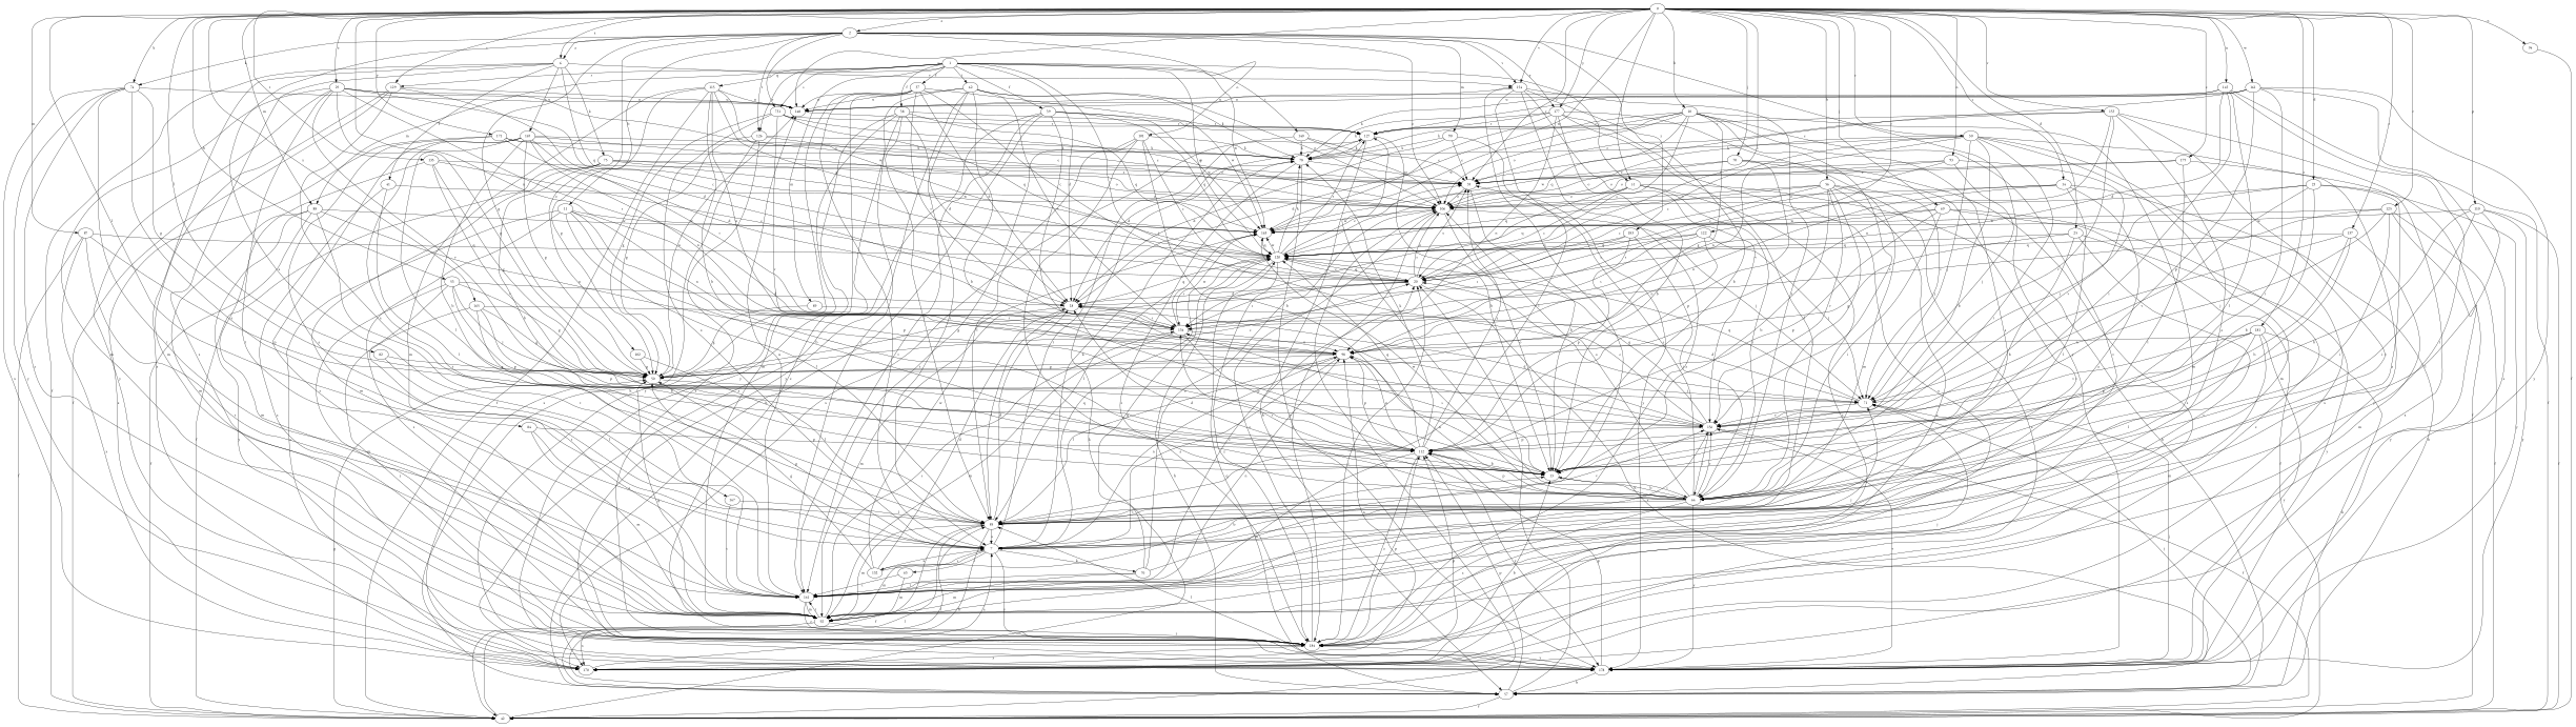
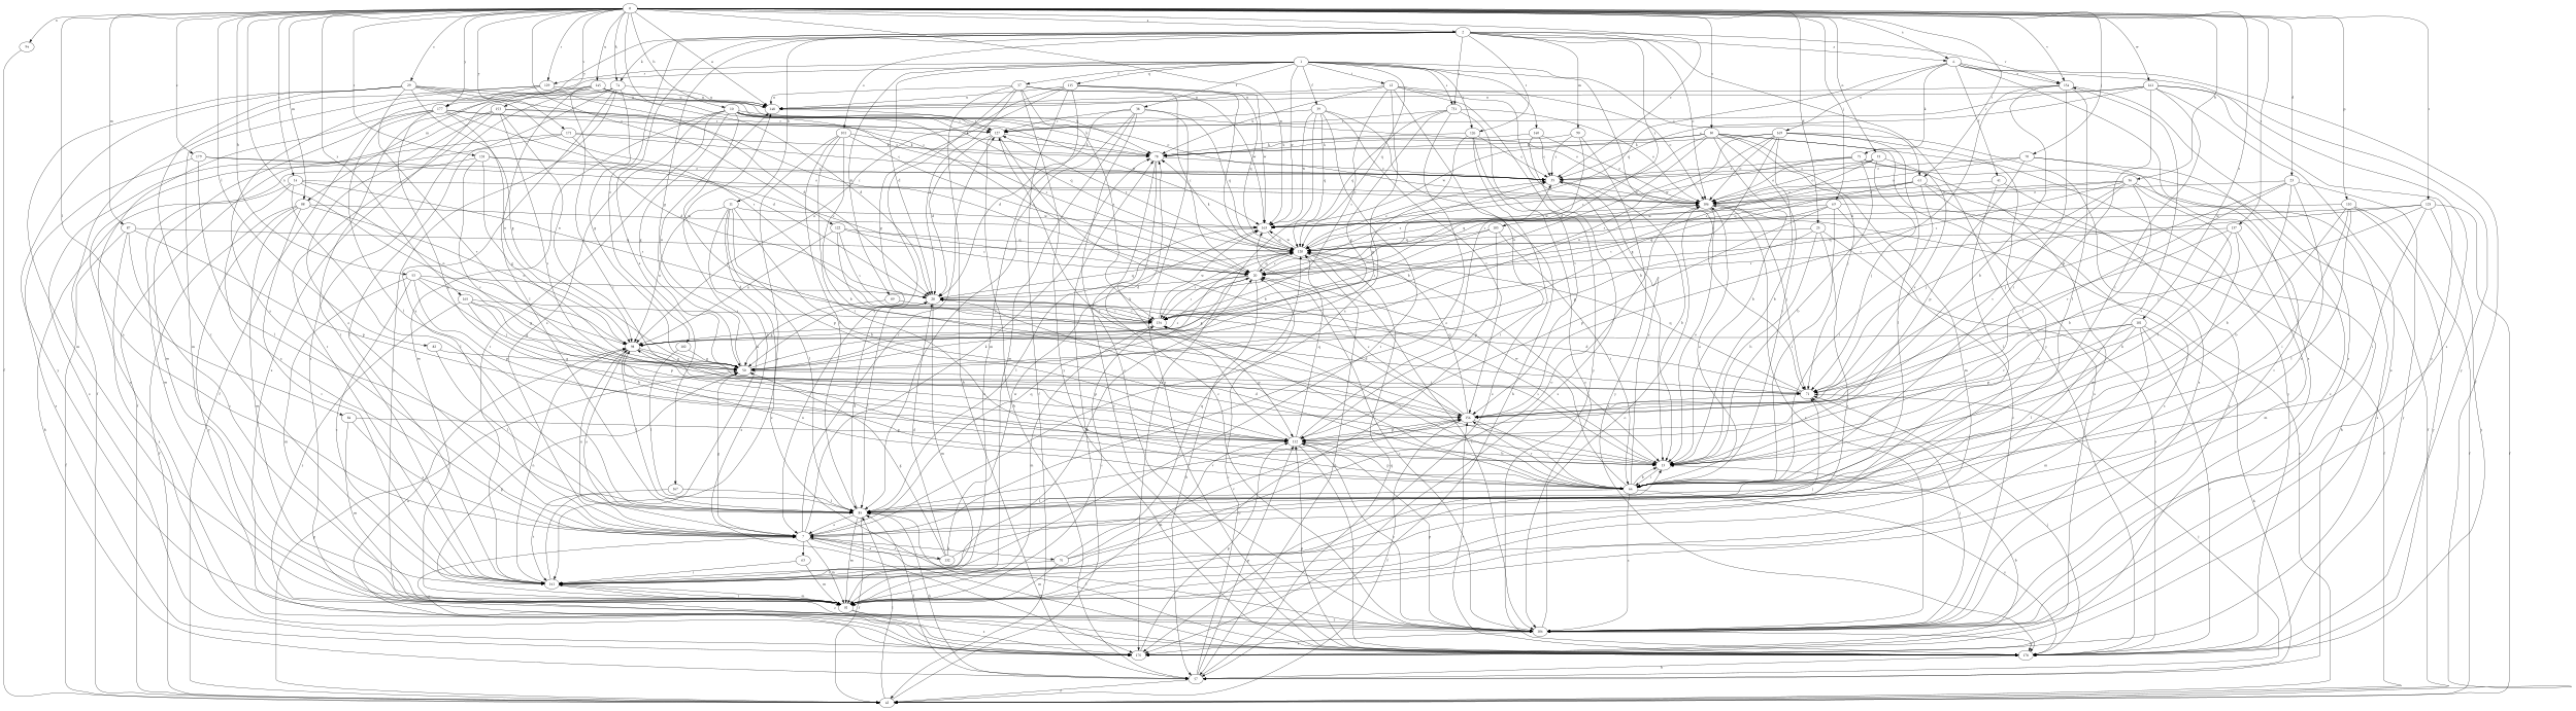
  strict digraph {
    fontname="EB Garamond"
    node [fontname="EB Garamond"]
    edge [fontname="EB Garamond"]
    0
    2
    6
    10
    14
    20
    23
    25
    29
    30
    35
    53
    56
    61
    69
    70
    74
    82
    84
    87
    88
    93
    94
    98
    110
    122
    125
    129
    135
    137
    145
    148
    153
    154
    161
    163
    165
    171
    177
    179
    181
    126
    n43 [label=731]
    11
    50
    90
    101
    102
    106
    167
    178
    183
    120
    41
    42
    75
    169
    170
    184
    7
    78
    92
    127
    141
    156
    85
    134
    57
    28
    71
    13
    64
    112
    1
    37
    38
    39
    62
    89
    115
    140
    63
    76
    132
    0 -> 2 [label=a]
    0 -> 6 [label=a]
    0 -> 10 [label=b]
    0 -> 14 [label=c]
    0 -> 20 [label=c]
    0 -> 23 [label=d]
    0 -> 25 [label=d]
    0 -> 29 [label=e]
    0 -> 30 [label=e]
    0 -> 35 [label=e]
    0 -> 53 [label=h]
    0 -> 56 [label=h]
    0 -> 61 [label=i]
    0 -> 69 [label=j]
    0 -> 70 [label=j]
    0 -> 74 [label=k]
    0 -> 82 [label=l]
    0 -> 84 [label=l]
    0 -> 87 [label=m]
    0 -> 88 [label=m]
    0 -> 93 [label=n]
    0 -> 94 [label=n]
    0 -> 98 [label=n]
    0 -> 110 [label=p]
    0 -> 122 [label=r]
    0 -> 125 [label=r]
    0 -> 129 [label=s]
    0 -> 135 [label=t]
    0 -> 137 [label=t]
    0 -> 145 [label=u]
    0 -> 148 [label=u]
    0 -> 153 [label=v]
    0 -> 154 [label=v]
    0 -> 161 [label=w]
    0 -> 163 [label=w]
    0 -> 165 [label=x]
    0 -> 171 [label=y]
    0 -> 177 [label=y]
    0 -> 179 [label=z]
    0 -> 181 [label=z]
    2 -> 6 [label=a]
    2 -> 74 [label=k]
    2 -> 154 [label=v]
    2 -> 177 [label=y]
    2 -> 126 [label=r]
    2 -> n43 [label=s]
    2 -> 11 [label=b]
    2 -> 50 [label=g]
    2 -> 90 [label=m]
    2 -> 101 [label=o]
    2 -> 102 [label=o]
    2 -> 106 [label=o]
    2 -> 167 [label=x]
    2 -> 178 [label=y]
    2 -> 183 [label=z]
    6 -> 154 [label=v]
    6 -> 120 [label=q]
    6 -> 41 [label=f]
    6 -> 42 [label=f]
    6 -> 75 [label=k]
    6 -> 169 [label=x]
    6 -> 170 [label=x]
    6 -> 184 [label=z]
    10 -> 20 [label=c]
    10 -> 163 [label=w]
    10 -> 50 [label=g]
    10 -> 106 [label=o]
    10 -> 120 [label=q]
    10 -> 7 [label=a]
    10 -> 78 [label=k]
    10 -> 92 [label=m]
    10 -> 127 [label=r]
    10 -> 141 [label=t]
    10 -> 156 [label=v]
    14 -> 98 [label=n]
    14 -> 106 [label=o]
    14 -> 7 [label=a]
    14 -> 85 [label=l]
    14 -> 134 [label=s]
    14 -> 57 [label=h]
    20 -> 35 [label=e]
    20 -> 50 [label=g]
    20 -> 106 [label=o]
    20 -> 120 [label=q]
    20 -> 134 [label=s]
    20 -> 57 [label=h]
    20 -> 28 [label=d]
    23 -> 106 [label=o]
    23 -> 178 [label=y]
    23 -> 7 [label=a]
    23 -> 156 [label=v]
    23 -> 71 [label=j]
    23 -> 13 [label=b]
    25 -> 50 [label=g]
    25 -> 178 [label=y]
    25 -> 120 [label=q]
    25 -> 141 [label=t]
    25 -> 13 [label=b]
    29 -> 20 [label=c]
    29 -> 148 [label=u]
    29 -> 50 [label=g]
    29 -> 106 [label=o]
    29 -> 178 [label=y]
    29 -> 92 [label=m]
    29 -> 141 [label=t]
    29 -> 156 [label=v]
    29 -> 134 [label=s]
    30 -> 20 [label=c]
    30 -> 98 [label=n]
    30 -> 163 [label=w]
    30 -> 178 [label=y]
    30 -> 170 [label=x]
    30 -> 78 [label=k]
    30 -> 92 [label=m]
    30 -> 71 [label=j]
    30 -> 13 [label=b]
    30 -> 64 [label=i]
    35 -> 106 [label=o]
    35 -> 13 [label=b]
    53 -> 50 [label=g]
    53 -> 92 [label=m]
    53 -> 141 [label=t]
    53 -> 28 [label=d]
    53 -> 71 [label=j]
    53 -> 112 [label=p]
    56 -> 20 [label=c]
    56 -> 106 [label=o]
    56 -> 120 [label=q]
    56 -> 170 [label=x]
    56 -> 156 [label=v]
    56 -> 71 [label=j]
    56 -> 13 [label=b]
    56 -> 64 [label=i]
    61 -> 20 [label=c]
    61 -> 106 [label=o]
    61 -> 184 [label=z]
    61 -> 134 [label=s]
    61 -> 57 [label=h]
    61 -> 64 [label=i]
    69 -> 163 [label=w]
    69 -> 120 [label=q]
    69 -> 42 [label=f]
    69 -> 184 [label=z]
    69 -> 64 [label=i]
    69 -> 112 [label=p]
    70 -> 35 [label=e]
    70 -> 106 [label=o]
    70 -> 184 [label=z]
    70 -> 141 [label=t]
    70 -> 112 [label=p]
    74 -> 148 [label=u]
    74 -> 50 [label=g]
    74 -> 178 [label=y]
    74 -> 170 [label=x]
    74 -> 184 [label=z]
    74 -> 7 [label=a]
    74 -> 141 [label=t]
    82 -> 50 [label=g]
    82 -> 85 [label=l]
    84 -> 7 [label=a]
    84 -> 92 [label=m]
    84 -> 112 [label=p]
    87 -> 120 [label=q]
    87 -> 42 [label=f]
    87 -> 170 [label=x]
    87 -> 141 [label=t]
    87 -> 112 [label=p]
    88 -> 98 [label=n]
    88 -> 163 [label=w]
    88 -> 178 [label=y]
    88 -> 42 [label=f]
    88 -> 92 [label=m]
    88 -> 141 [label=t]
    93 -> 20 [label=c]
    93 -> 35 [label=e]
    93 -> 106 [label=o]
    93 -> 156 [label=v]
    93 -> 71 [label=j]
    94 -> 42 [label=f]
    98 -> 50 [label=g]
    98 -> 7 [label=a]
    98 -> 85 [label=l]
    98 -> 112 [label=p]
    110 -> 163 [label=w]
    110 -> 178 [label=y]
    110 -> 42 [label=f]
    110 -> 85 [label=l]
    110 -> 13 [label=b]
    110 -> 64 [label=i]
    122 -> 20 [label=c]
    122 -> 98 [label=n]
    122 -> 120 [label=q]
    122 -> 134 [label=s]
    122 -> 71 [label=j]
    125 -> 163 [label=w]
    125 -> 178 [label=y]
    125 -> 42 [label=f]
    125 -> 134 [label=s]
    125 -> 71 [label=j]
    125 -> 64 [label=i]
    129 -> 148 [label=u]
    129 -> 42 [label=f]
    129 -> 7 [label=a]
    129 -> 92 [label=m]
    129 -> 28 [label=d]
    135 -> 20 [label=c]
    135 -> 35 [label=e]
    135 -> 50 [label=g]
    135 -> 92 [label=m]
    135 -> 156 [label=v]
    137 -> 120 [label=q]
    137 -> 92 [label=m]
    137 -> 71 [label=j]
    137 -> 13 [label=b]
    137 -> 64 [label=i]
    145 -> 148 [label=u]
    145 -> 42 [label=f]
    145 -> 78 [label=k]
    145 -> 141 [label=t]
    145 -> 85 [label=l]
    145 -> 28 [label=d]
    145 -> 64 [label=i]
    148 -> 127 [label=r]
    153 -> 35 [label=e]
    153 -> 98 [label=n]
    153 -> 42 [label=f]
    153 -> 7 [label=a]
    153 -> 127 [label=r]
    153 -> 141 [label=t]
    153 -> 156 [label=v]
    154 -> 148 [label=u]
    154 -> 184 [label=z]
    154 -> 156 [label=v]
    154 -> 85 [label=l]
    154 -> 13 [label=b]
    154 -> 64 [label=i]
    161 -> 35 [label=e]
    161 -> 148 [label=u]
    161 -> 178 [label=y]
    161 -> 170 [label=x]
-   56 -> 184 [label=z]
+   161 -> 184 [label=z]
    161 -> 127 [label=r]
    161 -> 64 [label=i]
    161 -> 112 [label=p]
    163 -> 120 [label=q]
    163 -> 85 [label=l]
    165 -> 50 [label=g]
    165 -> 184 [label=z]
    165 -> 134 [label=s]
    165 -> 13 [label=b]
    165 -> 112 [label=p]
    171 -> 35 [label=e]
    171 -> 170 [label=x]
    171 -> 7 [label=a]
    171 -> 78 [label=k]
    171 -> 28 [label=d]
    177 -> 98 [label=n]
    177 -> 170 [label=x]
    177 -> 78 [label=k]
    177 -> 92 [label=m]
    177 -> 127 [label=r]
    177 -> 85 [label=l]
    177 -> 28 [label=d]
    177 -> 13 [label=b]
    179 -> 35 [label=e]
    179 -> 106 [label=o]
    179 -> 170 [label=x]
    179 -> 85 [label=l]
    181 -> 98 [label=n]
    181 -> 178 [label=y]
    181 -> 92 [label=m]
    181 -> 156 [label=v]
    181 -> 85 [label=l]
    181 -> 57 [label=h]
    181 -> 112 [label=p]
    126 -> 35 [label=e]
    126 -> 50 [label=g]
    126 -> 170 [label=x]
    126 -> 184 [label=z]
    126 -> 78 [label=k]
    n43 -> 50 [label=g]
    n43 -> 106 [label=o]
    n43 -> 120 [label=q]
    n43 -> 7 [label=a]
    n43 -> 127 [label=r]
    n43 -> 156 [label=v]
    11 -> 98 [label=n]
    11 -> 163 [label=w]
    11 -> 170 [label=x]
    11 -> 184 [label=z]
    11 -> 85 [label=l]
    11 -> 13 [label=b]
    11 -> 112 [label=p]
    50 -> 20 [label=c]
    50 -> 148 [label=u]
    50 -> 71 [label=j]
    90 -> 35 [label=e]
    90 -> 178 [label=y]
    90 -> 78 [label=k]
    90 -> 28 [label=d]
    101 -> 20 [label=c]
    101 -> 78 [label=k]
    101 -> 141 [label=t]
    101 -> 85 [label=l]
    101 -> 13 [label=b]
    101 -> 64 [label=i]
    102 -> 50 [label=g]
    102 -> 85 [label=l]
    106 -> 163 [label=w]
    106 -> 184 [label=z]
    106 -> 71 [label=j]
    106 -> 13 [label=o]
    167 -> 141 [label=t]
    167 -> 85 [label=l]
    178 -> 156 [label=v]
    178 -> 85 [label=l]
    178 -> 57 [label=h]
    178 -> 71 [label=j]
    178 -> 112 [label=p]
    183 -> 120 [label=q]
    183 -> 134 [label=s]
    183 -> 64 [label=i]
    183 -> 112 [label=p]
    120 -> 20 [label=c]
    120 -> 35 [label=e]
    120 -> 163 [label=w]
    120 -> 184 [label=z]
    120 -> 78 [label=k]
    120 -> 127 [label=r]
    120 -> 134 [label=s]
    120 -> 57 [label=h]
    41 -> 106 [label=o]
    41 -> 184 [label=z]
    41 -> 85 [label=l]
    42 -> 50 [label=g]
    42 -> 106 [label=o]
    42 -> 78 [label=k]
    42 -> 85 [label=l]
    75 -> 35 [label=e]
    75 -> 163 [label=w]
    75 -> 106 [label=o]
    75 -> 42 [label=f]
    75 -> 92 [label=m]
    75 -> 13 [label=b]
    169 -> 98 [label=n]
    169 -> 50 [label=g]
    169 -> 106 [label=o]
    169 -> 184 [label=z]
    169 -> 78 [label=k]
    169 -> 141 [label=t]
    169 -> 85 [label=l]
    169 -> 134 [label=s]
    169 -> 13 [label=b]
    170 -> 98 [label=n]
    170 -> 7 [label=a]
    170 -> 13 [label=b]
    170 -> 112 [label=p]
    184 -> 20 [label=c]
    184 -> 106 [label=o]
    184 -> 178 [label=y]
    184 -> 170 [label=x]
    184 -> 71 [label=j]
    184 -> 112 [label=p]
    7 -> 98 [label=n]
    7 -> 154 [label=v]
    7 -> 50 [label=g]
    7 -> 178 [label=y]
    7 -> 120 [label=q]
    7 -> 78 [label=k]
    7 -> 92 [label=m]
    7 -> 127 [label=r]
    7 -> 63 [label=i]
    7 -> 76 [label=k]
    7 -> 132 [label=s]
    78 -> 35 [label=e]
    78 -> 178 [label=y]
    78 -> 184 [label=z]
    92 -> 50 [label=g]
    92 -> 170 [label=x]
    92 -> 184 [label=z]
    92 -> 141 [label=t]
    92 -> 134 [label=s]
    127 -> 78 [label=k]
    127 -> 57 [label=h]
    127 -> 28 [label=d]
    127 -> 13 [label=b]
    141 -> 20 [label=c]
    141 -> 98 [label=n]
    141 -> 148 [label=u]
    141 -> 184 [label=z]
    141 -> 92 [label=m]
    141 -> 71 [label=j]
    156 -> 20 [label=c]
    156 -> 120 [label=q]
    156 -> 42 [label=f]
    156 -> 28 [label=d]
    156 -> 64 [label=i]
    156 -> 112 [label=p]
    85 -> 42 [label=f]
    85 -> 7 [label=a]
    85 -> 92 [label=m]
    85 -> 156 [label=v]
    85 -> 57 [label=h]
    85 -> 28 [label=d]
    134 -> 98 [label=n]
    134 -> 163 [label=w]
    134 -> 92 [label=m]
    134 -> 112 [label=p]
    57 -> 20 [label=c]
    57 -> 120 [label=q]
    57 -> 42 [label=f]
    57 -> 85 [label=l]
    57 -> 71 [label=j]
    57 -> 112 [label=p]
    28 -> 120 [label=q]
    28 -> 92 [label=m]
    28 -> 85 [label=l]
    28 -> 134 [label=s]
    71 -> 120 [label=q]
    71 -> 156 [label=v]
    71 -> 28 [label=d]
    13 -> 134 [label=s]
    13 -> 64 [label=i]
    64 -> 35 [label=e]
    64 -> 98 [label=n]
    64 -> 163 [label=w]
    64 -> 106 [label=o]
    64 -> 178 [label=y]
    64 -> 184 [label=z]
    64 -> 127 [label=r]
    64 -> 156 [label=v]
    64 -> 85 [label=l]
    64 -> 134 [label=s]
    64 -> 28 [label=d]
    64 -> 13 [label=b]
    64 -> 112 [label=p]
    112 -> 35 [label=e]
    112 -> 98 [label=n]
    112 -> 178 [label=y]
    112 -> 120 [label=q]
    112 -> 184 [label=z]
    112 -> 78 [label=k]
    112 -> 92 [label=m]
    112 -> 13 [label=b]
    1 -> 61 [label=i]
    1 -> 88 [label=m]
    1 -> 129 [label=s]
    1 -> 163 [label=w]
    1 -> 126 [label=r]
    1 -> n43 [label=s]
    1 -> 120 [label=q]
    1 -> 28 [label=d]
    1 -> 71 [label=j]
    1 -> 37 [label=f]
    1 -> 38 [label=f]
    1 -> 39 [label=f]
    1 -> 62 [label=i]
    1 -> 89 [label=m]
    1 -> 115 [label=q]
    1 -> 140 [label=t]
    37 -> 20 [label=c]
    37 -> 148 [label=u]
    37 -> 163 [label=w]
    37 -> 178 [label=y]
    37 -> 7 [label=a]
    37 -> 134 [label=s]
    37 -> 57 [label=h]
    37 -> 28 [label=d]
    38 -> 178 [label=y]
    38 -> 120 [label=q]
    38 -> 184 [label=z]
    38 -> 92 [label=m]
    38 -> 127 [label=r]
    38 -> 85 [label=l]
    38 -> 28 [label=d]
    39 -> 163 [label=w]
    39 -> 120 [label=q]
    39 -> 170 [label=x]
    39 -> 127 [label=r]
    39 -> 141 [label=t]
    39 -> 156 [label=v]
    39 -> 57 [label=h]
    62 -> 148 [label=u]
    62 -> 106 [label=o]
    62 -> 178 [label=y]
    62 -> 7 [label=a]
    62 -> 78 [label=k]
    62 -> 141 [label=t]
    62 -> 134 [label=s]
    62 -> 13 [label=b]
    89 -> 50 [label=g]
    89 -> 134 [label=s]
    115 -> 98 [label=n]
    115 -> 148 [label=u]
    115 -> 163 [label=w]
    115 -> 50 [label=g]
    115 -> 120 [label=q]
    115 -> 42 [label=f]
    115 -> 92 [label=m]
    115 -> 13 [label=b]
    140 -> 35 [label=e]
    140 -> 106 [label=o]
    140 -> 170 [label=x]
    140 -> 78 [label=k]
    63 -> 92 [label=m]
    63 -> 141 [label=t]
    76 -> 106 [label=o]
    76 -> 120 [label=q]
    76 -> 92 [label=m]
    76 -> 141 [label=t]
    76 -> 156 [label=v]
    132 -> 163 [label=w]
    132 -> 50 [label=g]
    132 -> 7 [label=a]
    132 -> 28 [label=d]
    132 -> 13 [label=b]
  }
